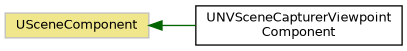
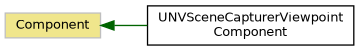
  digraph {
    rankdir=LR
    node [fontname=Helvetica fontsize=10 shape=record style=filled]
-   n1 [color=grey75 fillcolor=khaki height=0.2 label=USceneComponent width=0.4]
+   n1 [color=grey75 fillcolor=khaki height=0.2 label=Component width=0.4]
    n2 [color=black fillcolor=white height=0.2 label="UNVSceneCapturerViewpoint\lComponent" width=0.4]
    n1 -> n2 [color=darkgreen dir=back fontname=Helvetica fontsize=10 labelfontname=Helvetica labelfontsize=10 style=solid]
  }
